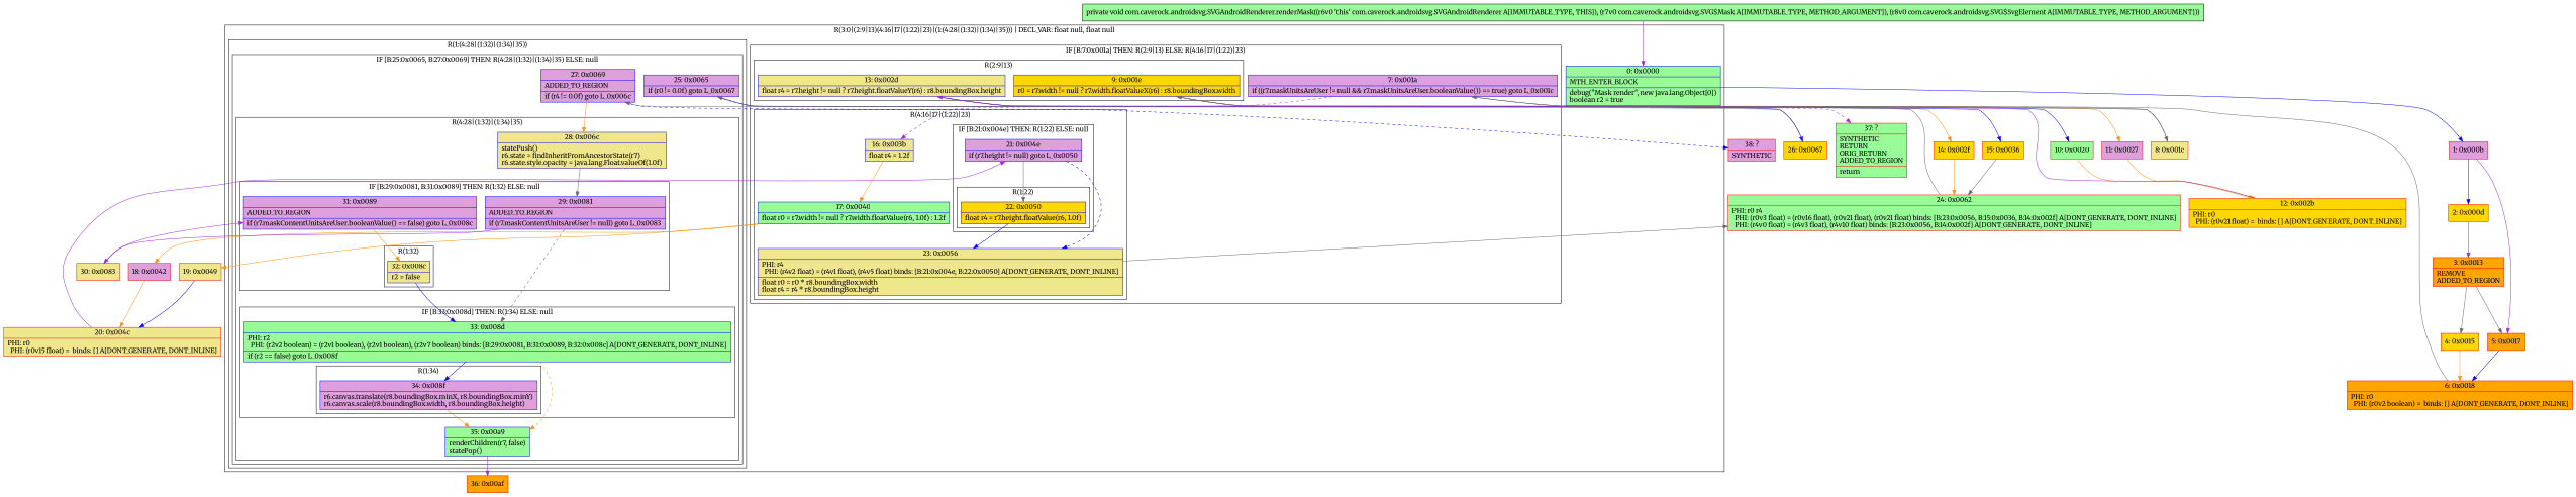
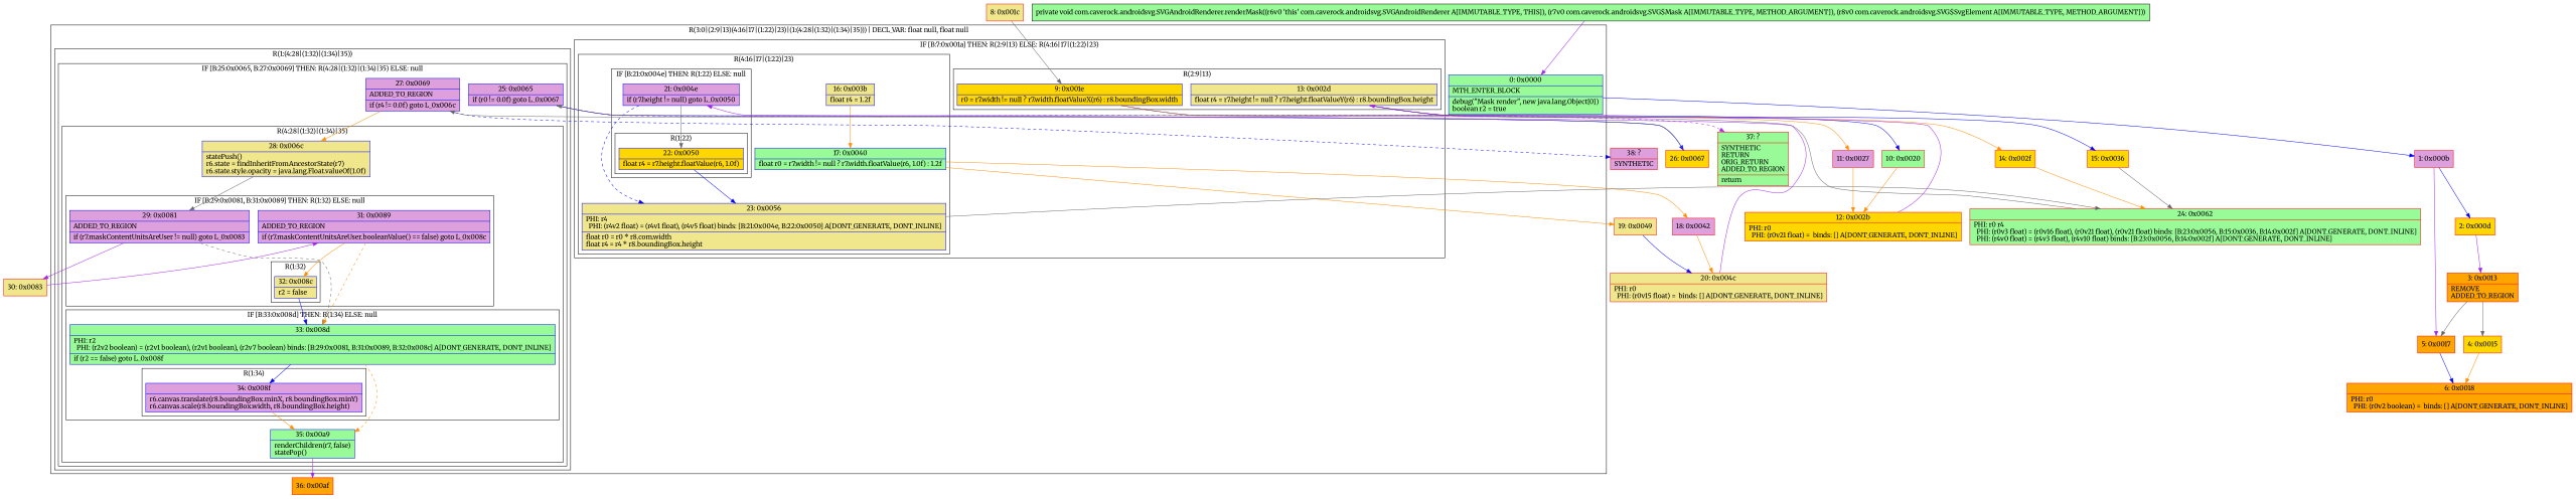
  digraph {
    fontname=Merriweather
    node [color=red fillcolor=plum fontname=Merriweather shape=record style=filled]
    edge [color=darkorange fontname=Merriweather]
    n1 [color=blue fillcolor=gold label="{9\:\ 0x001e|r0 = r7.width != null ? r7.width.floatValueX(r6) : r8.boundingBox.width\l}"]
    n2 [color=blue fillcolor=khaki label="{13\:\ 0x002d|float r4 = r7.height != null ? r7.height.floatValueY(r6) : r8.boundingBox.height\l}"]
    n3 [color=blue fillcolor=gold label="{22\:\ 0x0050|float r4 = r7.height.floatValue(r6, 1.0f)\l}"]
    n4 [color=blue label="{21\:\ 0x004e|if (r7.height != null) goto L_0x0050\l}"]
    n5 [color=blue fillcolor=khaki label="{16\:\ 0x003b|float r4 = 1.2f\l}"]
    n6 [color=blue fillcolor=palegreen label="{17\:\ 0x0040|float r0 = r7.width != null ? r7.width.floatValue(r6, 1.0f) : 1.2f\l}"]
-   n7 [color=blue fillcolor=khaki label="{23\:\ 0x0056|PHI: r4 \l  PHI: (r4v2 float) = (r4v1 float), (r4v5 float) binds: [B:21:0x004e, B:22:0x0050] A[DONT_GENERATE, DONT_INLINE]\l|float r0 = r0 * r8.boundingBox.width\lfloat r4 = r4 * r8.boundingBox.height\l}"]
-   n8 [color=blue label="{7\:\ 0x001a|if ((r7.maskUnitsAreUser != null && r7.maskUnitsAreUser.booleanValue()) == true) goto L_0x001c\l}"]
+   n7 [color=blue fillcolor=khaki label="{23\:\ 0x0056|PHI: r4 \l  PHI: (r4v2 float) = (r4v1 float), (r4v5 float) binds: [B:21:0x004e, B:22:0x0050] A[DONT_GENERATE, DONT_INLINE]\l|float r0 = r0 * r8.com.width\lfloat r4 = r4 * r8.boundingBox.height\l}"]
    n9 [color=blue fillcolor=khaki label="{32\:\ 0x008c|r2 = false\l}"]
    n10 [color=blue label="{29\:\ 0x0081|ADDED_TO_REGION\l|if (r7.maskContentUnitsAreUser != null) goto L_0x0083\l}"]
    n11 [color=blue label="{31\:\ 0x0089|ADDED_TO_REGION\l|if (r7.maskContentUnitsAreUser.booleanValue() == false) goto L_0x008c\l}"]
    n12 [color=blue label="{34\:\ 0x008f|r6.canvas.translate(r8.boundingBox.minX, r8.boundingBox.minY)\lr6.canvas.scale(r8.boundingBox.width, r8.boundingBox.height)\l}"]
    n13 [color=blue fillcolor=palegreen label="{33\:\ 0x008d|PHI: r2 \l  PHI: (r2v2 boolean) = (r2v1 boolean), (r2v1 boolean), (r2v7 boolean) binds: [B:29:0x0081, B:31:0x0089, B:32:0x008c] A[DONT_GENERATE, DONT_INLINE]\l|if (r2 == false) goto L_0x008f\l}"]
    n14 [color=blue fillcolor=khaki label="{28\:\ 0x006c|statePush()\lr6.state = findInheritFromAncestorState(r7)\lr6.state.style.opacity = java.lang.Float.valueOf(1.0f)\l}"]
    n15 [color=blue fillcolor=palegreen label="{35\:\ 0x00a9|renderChildren(r7, false)\lstatePop()\l}"]
    n16 [color=blue label="{25\:\ 0x0065|if (r0 != 0.0f) goto L_0x0067\l}"]
    n17 [color=blue label="{27\:\ 0x0069|ADDED_TO_REGION\l|if (r4 != 0.0f) goto L_0x006c\l}"]
    n18 [color=blue fillcolor=palegreen label="{0\:\ 0x0000|MTH_ENTER_BLOCK\l|debug(\"Mask render\", new java.lang.Object[0])\lboolean r2 = true\l}"]
    n19 [fillcolor=palegreen label="{10\:\ 0x0020}"]
    n20 [label="{11\:\ 0x0027}"]
    n21 [fillcolor=gold label="{14\:\ 0x002f}"]
    n22 [fillcolor=gold label="{15\:\ 0x0036}"]
    n23 [label="{18\:\ 0x0042}"]
    n24 [fillcolor=khaki label="{19\:\ 0x0049}"]
    n25 [fillcolor=palegreen label="{24\:\ 0x0062|PHI: r0 r4 \l  PHI: (r0v3 float) = (r0v16 float), (r0v21 float), (r0v21 float) binds: [B:23:0x0056, B:15:0x0036, B:14:0x002f] A[DONT_GENERATE, DONT_INLINE]\l  PHI: (r4v0 float) = (r4v3 float), (r4v10 float) binds: [B:23:0x0056, B:14:0x002f] A[DONT_GENERATE, DONT_INLINE]\l}"]
    n26 [fillcolor=khaki label="{8\:\ 0x001c}"]
    n27 [fillcolor=khaki label="{30\:\ 0x0083}"]
    n28 [fillcolor=orange label="{36\:\ 0x00af}"]
    n29 [fillcolor=gold label="{26\:\ 0x0067}"]
    n30 [fillcolor=palegreen label="{37\:\ ?|SYNTHETIC\lRETURN\lORIG_RETURN\lADDED_TO_REGION\l|return\l}"]
    n31 [label="{38\:\ ?|SYNTHETIC\l}"]
    n32 [label="{1\:\ 0x000b}"]
    n33 [fillcolor=gold label="{2\:\ 0x000d}"]
    n34 [fillcolor=orange label="{5\:\ 0x0017}"]
    n35 [fillcolor=gold label="{12\:\ 0x002b|PHI: r0 \l  PHI: (r0v21 float) =  binds: [] A[DONT_GENERATE, DONT_INLINE]\l}"]
    n36 [fillcolor=khaki label="{20\:\ 0x004c|PHI: r0 \l  PHI: (r0v15 float) =  binds: [] A[DONT_GENERATE, DONT_INLINE]\l}"]
    n37 [fillcolor=orange label="{3\:\ 0x0013|REMOVE\lADDED_TO_REGION\l}"]
    n38 [fillcolor=orange label="{6\:\ 0x0018|PHI: r0 \l  PHI: (r0v2 boolean) =  binds: [] A[DONT_GENERATE, DONT_INLINE]\l}"]
    n39 [fillcolor=gold label="{4\:\ 0x0015}"]
    n40 [fillcolor=palegreen label="{private void com.caverock.androidsvg.SVGAndroidRenderer.renderMask((r6v0 'this' com.caverock.androidsvg.SVGAndroidRenderer A[IMMUTABLE_TYPE, THIS]), (r7v0 com.caverock.androidsvg.SVG$Mask A[IMMUTABLE_TYPE, METHOD_ARGUMENT]), (r8v0 com.caverock.androidsvg.SVG$SvgElement A[IMMUTABLE_TYPE, METHOD_ARGUMENT])) }" color=""]
    subgraph cluster_1 {
      label="R(3:0|(2:9|13)(4:16|17|(1:22)|23)|(1:(4:28|(1:32)|(1:34)|35))) | DECL_VAR: float null, float null\l"
      n18
      subgraph cluster_2 {
        label="IF [B:7:0x001a] THEN: R(2:9|13) ELSE: R(4:16|17|(1:22)|23)"
-       n8
        subgraph cluster_3 {
          label="R(2:9|13)"
          n1
          n2
        }
        subgraph cluster_4 {
          label="R(4:16|17|(1:22)|23)"
          n5
          n6
          n7
          subgraph cluster_5 {
            label="IF [B:21:0x004e] THEN: R(1:22) ELSE: null"
            n4
            subgraph cluster_6 {
              label="R(1:22)"
              n3
            }
          }
        }
      }
      subgraph cluster_7 {
        label="R(1:(4:28|(1:32)|(1:34)|35))"
        subgraph cluster_8 {
          label="IF [B:25:0x0065, B:27:0x0069] THEN: R(4:28|(1:32)|(1:34)|35) ELSE: null"
          n16
          n17
          subgraph cluster_9 {
            label="R(4:28|(1:32)|(1:34)|35)"
            n14
            n15
            subgraph cluster_10 {
              label="IF [B:29:0x0081, B:31:0x0089] THEN: R(1:32) ELSE: null"
              n10
              n11
              subgraph cluster_11 {
                label="R(1:32)"
                n9
              }
            }
            subgraph cluster_12 {
              label="IF [B:33:0x008d] THEN: R(1:34) ELSE: null"
              n13
              subgraph cluster_13 {
                label="R(1:34)"
                n12
              }
            }
          }
        }
      }
    }
    n1 -> n19 [color=blue]
    n1 -> n20
    n2 -> n21
    n2 -> n22 [color=blue]
    n3 -> n7 [color=blue]
    n4 -> n3 [color=gray40]
    n4 -> n7 [color=blue style=dashed]
    n5 -> n6
    n6 -> n23
    n6 -> n24
    n7 -> n25 [color=gray40]
-   n8 -> n5 [color=purple style=dashed]
-   n8 -> n26 [color=gray40]
    n9 -> n13 [color=blue]
    n10 -> n13 [color=gray40 style=dashed]
    n10 -> n27 [color=purple]
    n11 -> n9
+   n11 -> n13 [style=dashed]
    n12 -> n15
    n13 -> n12 [color=blue]
    n13 -> n15 [style=dashed]
    n14 -> n10 [color=gray40]
    n15 -> n28 [color=purple]
    n16 -> n29 [color=blue]
    n16 -> n30 [color=purple style=dashed]
    n17 -> n14
    n17 -> n31 [color=blue style=dashed]
    n18 -> n32 [color=blue]
    n19 -> n35
    n20 -> n35
    n21 -> n25
    n22 -> n25 [color=gray40]
    n23 -> n36
    n24 -> n36 [color=blue]
    n25 -> n16 [color=gray40]
    n26 -> n1 [color=gray40]
    n27 -> n11 [color=purple]
    n29 -> n17 [color=gray40]
    n32 -> n33 [color=blue]
    n32 -> n34 [color=purple]
    n33 -> n37 [color=purple]
    n34 -> n38 [color=blue]
    n35 -> n2 [color=purple]
    n36 -> n4 [color=purple]
    n37 -> n34 [color=gray40]
    n37 -> n39 [color=gray40]
-   n38 -> n8 [color=gray40]
    n39 -> n38
    n40 -> n18 [color=purple]
  }
